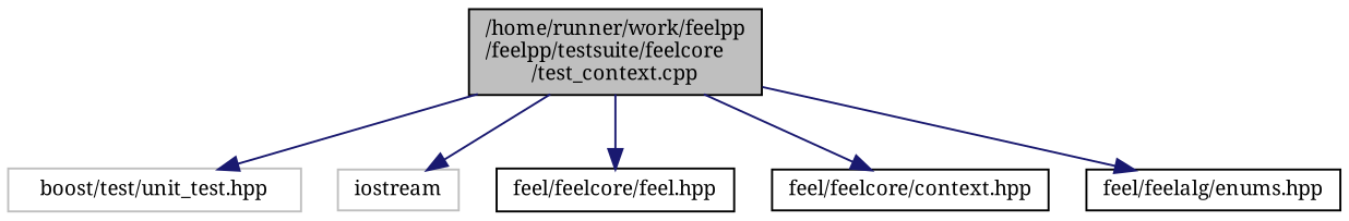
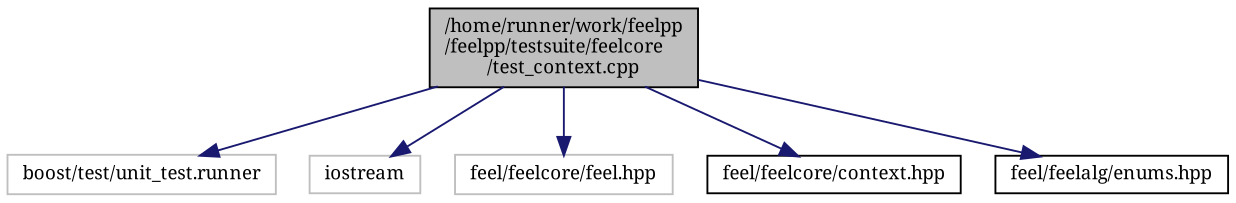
  digraph {
    fontname="Noto Serif"
    node [color=black fillcolor=white fontname="Noto Serif" fontsize=10 shape=record style=filled]
    edge [color=midnightblue fontname="Noto Serif" fontsize=10 labelfontname=Helvetica labelfontsize=10 style=solid]
    n1 [fillcolor=grey75 fontcolor=black height=0.2 label="/home/runner/work/feelpp\l/feelpp/testsuite/feelcore\l/test_context.cpp" width=0.4]
-   n2 [color=grey75 height=0.2 label="boost/test/unit_test.hpp" width=0.4]
+   n2 [color=grey75 height=0.2 label="boost/test/unit_test.runner" width=0.4]
    n3 [color=grey75 height=0.2 label=iostream width=0.4]
-   n4 [height=0.2 label="feel/feelcore/feel.hpp" width=0.4]
+   n4 [color=grey75 height=0.2 label="feel/feelcore/feel.hpp" width=0.4]
    n5 [height=0.2 label="feel/feelcore/context.hpp" width=0.4]
    n6 [height=0.2 label="feel/feelalg/enums.hpp" width=0.4]
    n1 -> n2
    n1 -> n3
    n1 -> n4
    n1 -> n5
    n1 -> n6
  }
